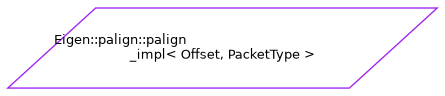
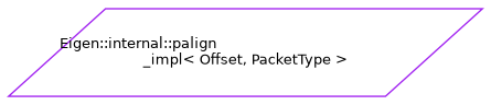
  digraph {
    rankdir=LR
-   n1 [color=purple fillcolor=white fontname=Helvetica fontsize=10 height=0.2 label="Eigen::palign::palign\l_impl\< Offset, PacketType \>" shape=parallelogram style=filled width=0.4]
+   n1 [color=purple fillcolor=white fontname=Helvetica fontsize=10 height=0.2 label="Eigen::internal::palign\l_impl\< Offset, PacketType \>" shape=parallelogram style=filled width=0.4]
  }
